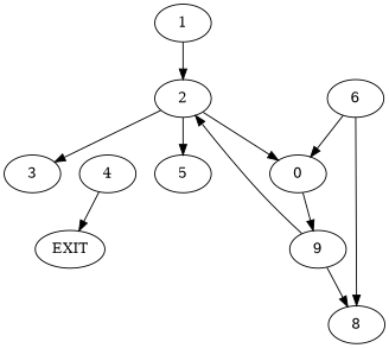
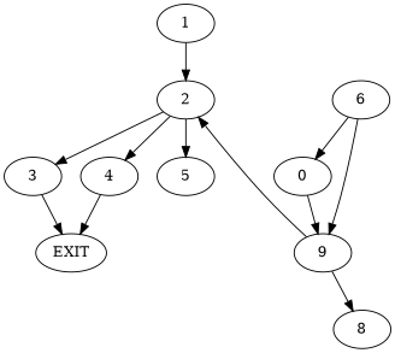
  digraph {
    1
    2
    n3 [label=EXIT]
    3
    4
    5
    n7 [label=0]
    6
    8
    9
    1 -> 2
    2 -> 3
-   2 -> n7
+   2 -> 4
    2 -> 5
+   3 -> n3
    4 -> n3
    n7 -> 9
    6 -> n7
-   6 -> 8
+   6 -> 9
    9 -> 2
    9 -> 8
  }
